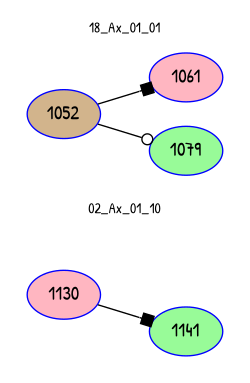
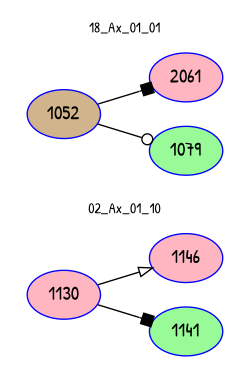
  digraph {
    fontname="Patrick Hand"
    rankdir=LR
    node [color=blue fillcolor=lightpink fontname="Patrick Hand" style=filled]
    edge [arrowhead=box color=black fontname="Patrick Hand"]
    n1 [label=1130]
    n2 [fillcolor=palegreen label=1141]
+   n3 [label=1146]
    n4 [fillcolor=tan label=1052]
    n5 [fillcolor=palegreen label=1079]
-   n6 [label=1061]
+   n6 [label=2061]
    subgraph cluster_1 {
      color=white
      fontsize=10
      label="02_Ax_01_10"
      n1
      n2
+     n3
    }
    subgraph cluster_2 {
      color=white
      fontsize=10
      label="18_Ax_01_01"
      n4
      n5
      n6
    }
    n1 -> n2
+   n1 -> n3 [arrowhead=onormal]
    n4 -> n5 [arrowhead=odot]
    n4 -> n6
  }
